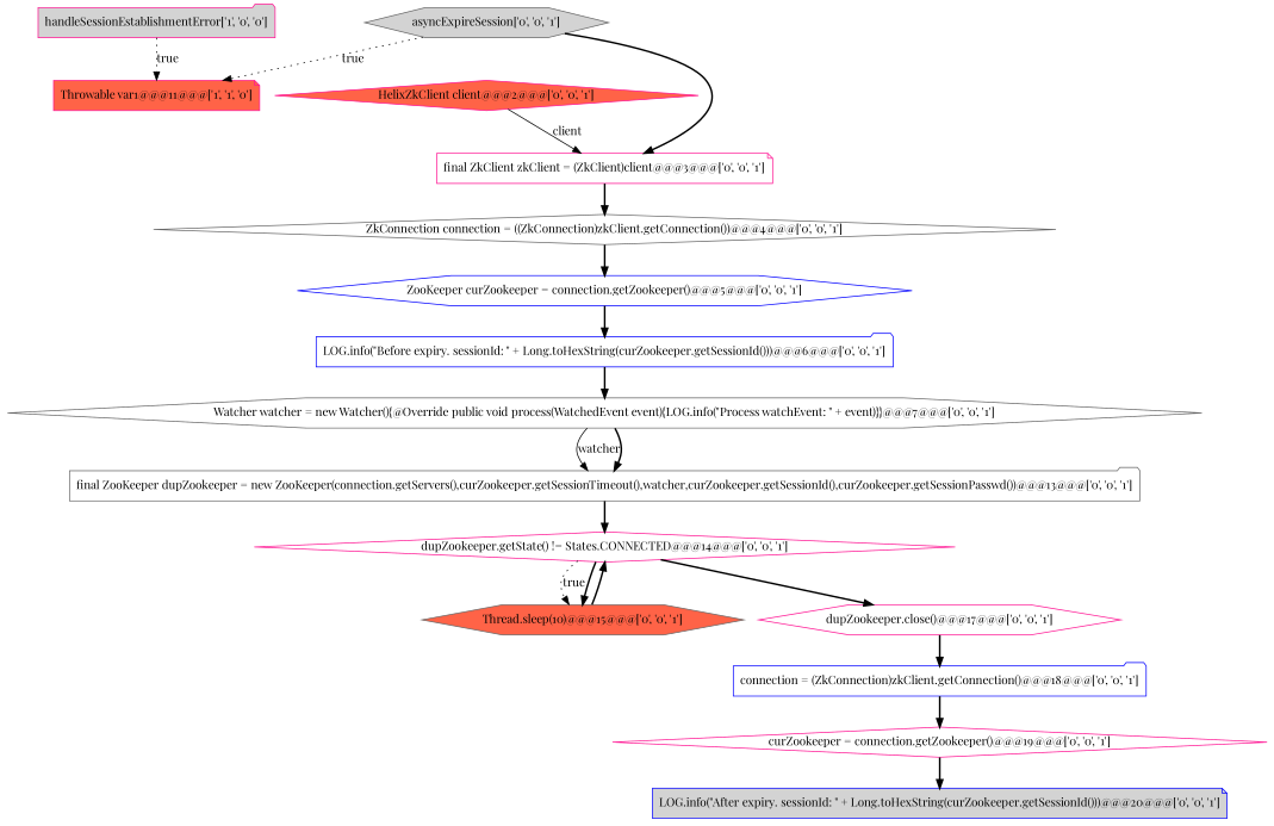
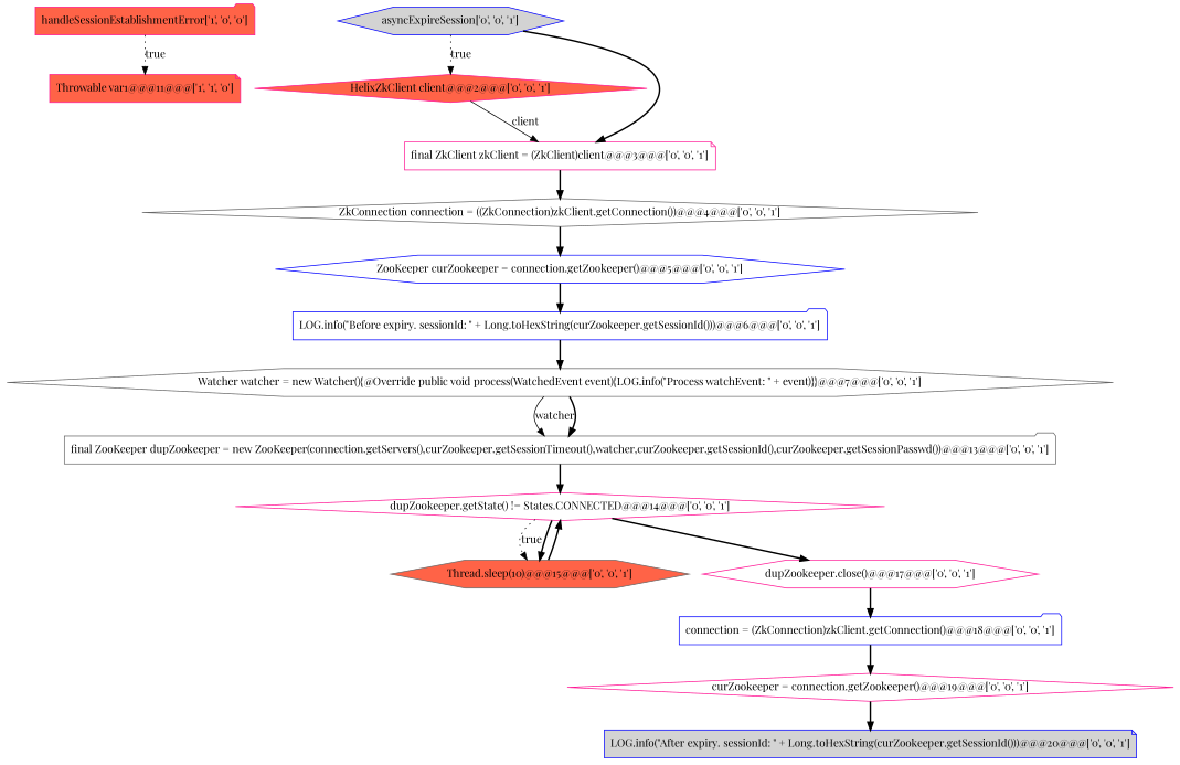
  digraph {
    fontname="Playfair Display"
    node [color=deeppink fillcolor=white fontname="Playfair Display" shape=hexagon style=filled]
    edge [fontname="Playfair Display" style=bold]
-   n1 [fillcolor=lightgray label="handleSessionEstablishmentError['1', '0', '0']" shape=folder]
+   n1 [fillcolor=tomato label="handleSessionEstablishmentError['1', '0', '0']" shape=folder]
    n2 [fillcolor=tomato label="Throwable var1@@@11@@@['1', '1', '0']" shape=note]
    n3 [color=gray40 label="Watcher watcher = new Watcher(){@Override public void process(WatchedEvent event){LOG.info(\"Process watchEvent: \" + event)}}@@@7@@@['0', '0', '1']"]
    n4 [color=gray40 label="final ZooKeeper dupZookeeper = new ZooKeeper(connection.getServers(),curZookeeper.getSessionTimeout(),watcher,curZookeeper.getSessionId(),curZookeeper.getSessionPasswd())@@@13@@@['0', '0', '1']" shape=folder]
    n5 [label="dupZookeeper.getState() != States.CONNECTED@@@14@@@['0', '0', '1']" shape=diamond]
    n6 [fillcolor=tomato label="HelixZkClient client@@@2@@@['0', '0', '1']" shape=diamond]
    n7 [label="final ZkClient zkClient = (ZkClient)client@@@3@@@['0', '0', '1']" shape=note]
    n8 [color=gray40 label="ZkConnection connection = ((ZkConnection)zkClient.getConnection())@@@4@@@['0', '0', '1']" shape=diamond]
    n9 [color=blue label="ZooKeeper curZookeeper = connection.getZookeeper()@@@5@@@['0', '0', '1']"]
    n10 [color=blue label="LOG.info(\"Before expiry. sessionId: \" + Long.toHexString(curZookeeper.getSessionId()))@@@6@@@['0', '0', '1']" shape=folder]
    n11 [color=gray40 fillcolor=tomato label="Thread.sleep(10)@@@15@@@['0', '0', '1']"]
    n12 [label="dupZookeeper.close()@@@17@@@['0', '0', '1']"]
    n13 [color=blue label="connection = (ZkConnection)zkClient.getConnection()@@@18@@@['0', '0', '1']" shape=folder]
    n14 [label="curZookeeper = connection.getZookeeper()@@@19@@@['0', '0', '1']" shape=diamond]
    n15 [color=blue fillcolor=lightgray label="LOG.info(\"After expiry. sessionId: \" + Long.toHexString(curZookeeper.getSessionId()))@@@20@@@['0', '0', '1']" shape=note]
-   n16 [color=gray40 fillcolor=lightgray label="asyncExpireSession['0', '0', '1']"]
+   n16 [color=blue fillcolor=lightgray label="asyncExpireSession['0', '0', '1']"]
    n1 -> n2 [label=true style=dotted]
    n3 -> n4 [label=watcher style=solid]
    n3 -> n4
    n4 -> n5
    n5 -> n11 [label=true style=dotted]
    n5 -> n11
    n5 -> n12
    n6 -> n7 [label=client style=solid]
    n7 -> n8
    n8 -> n9
    n9 -> n10
    n10 -> n3
    n11 -> n5
    n12 -> n13
    n13 -> n14
    n14 -> n15
-   n16 -> n2 [label=true style=dotted]
+   n16 -> n6 [label=true style=dotted]
    n16 -> n7
  }
